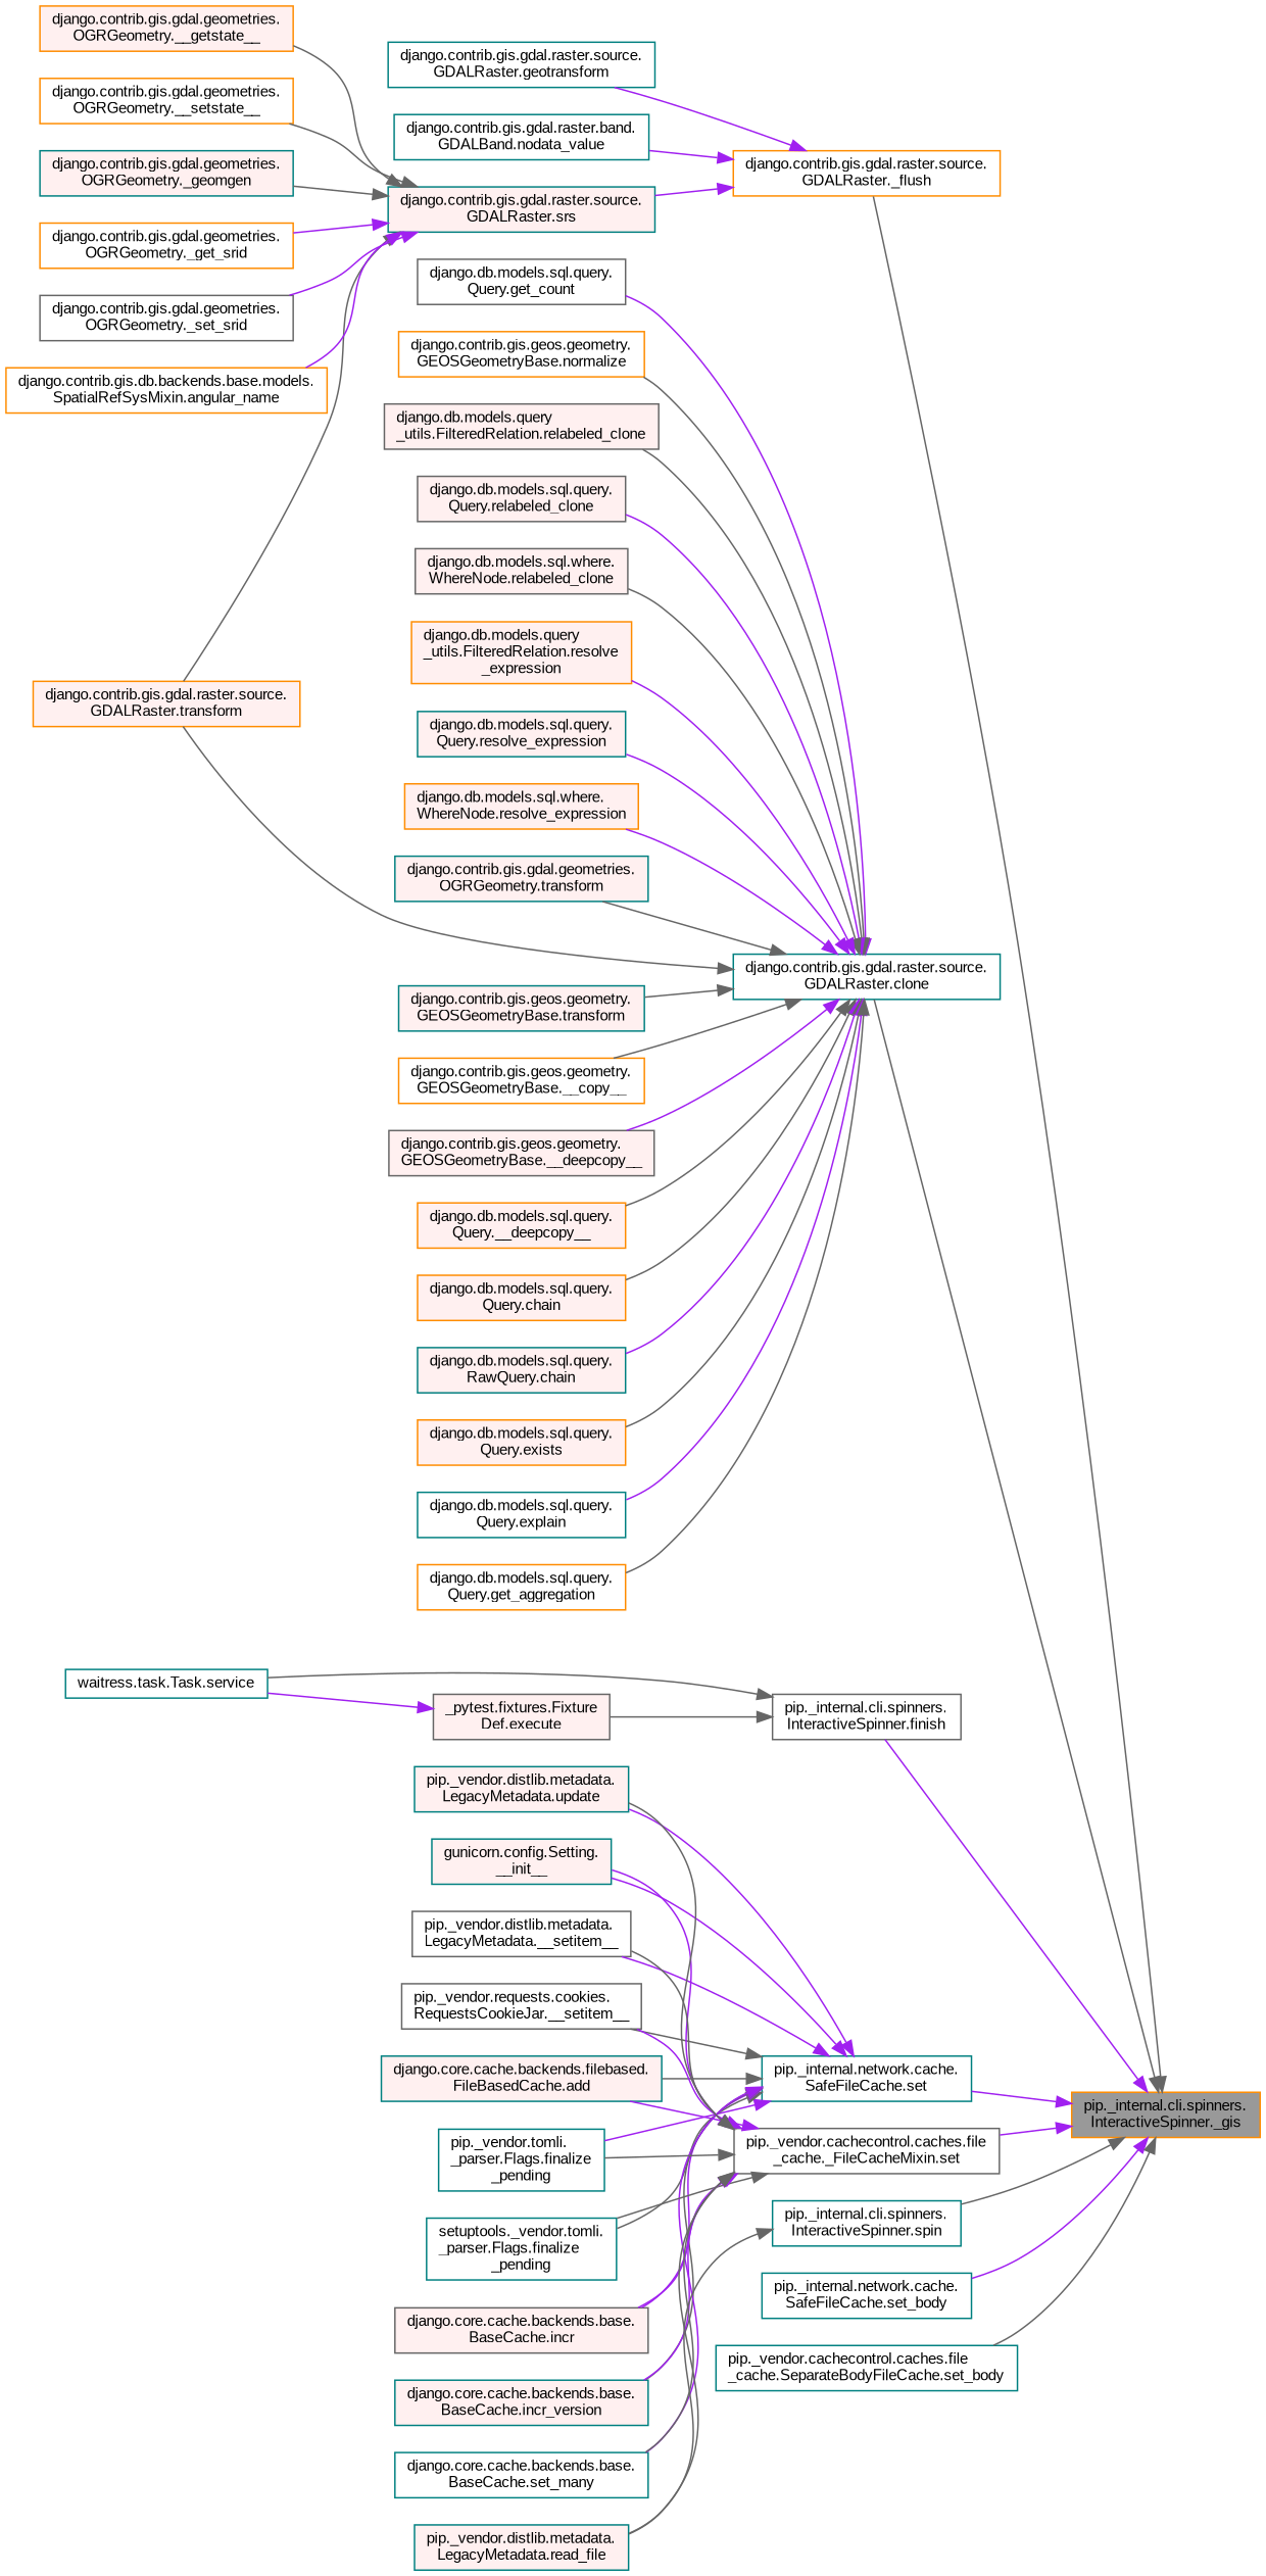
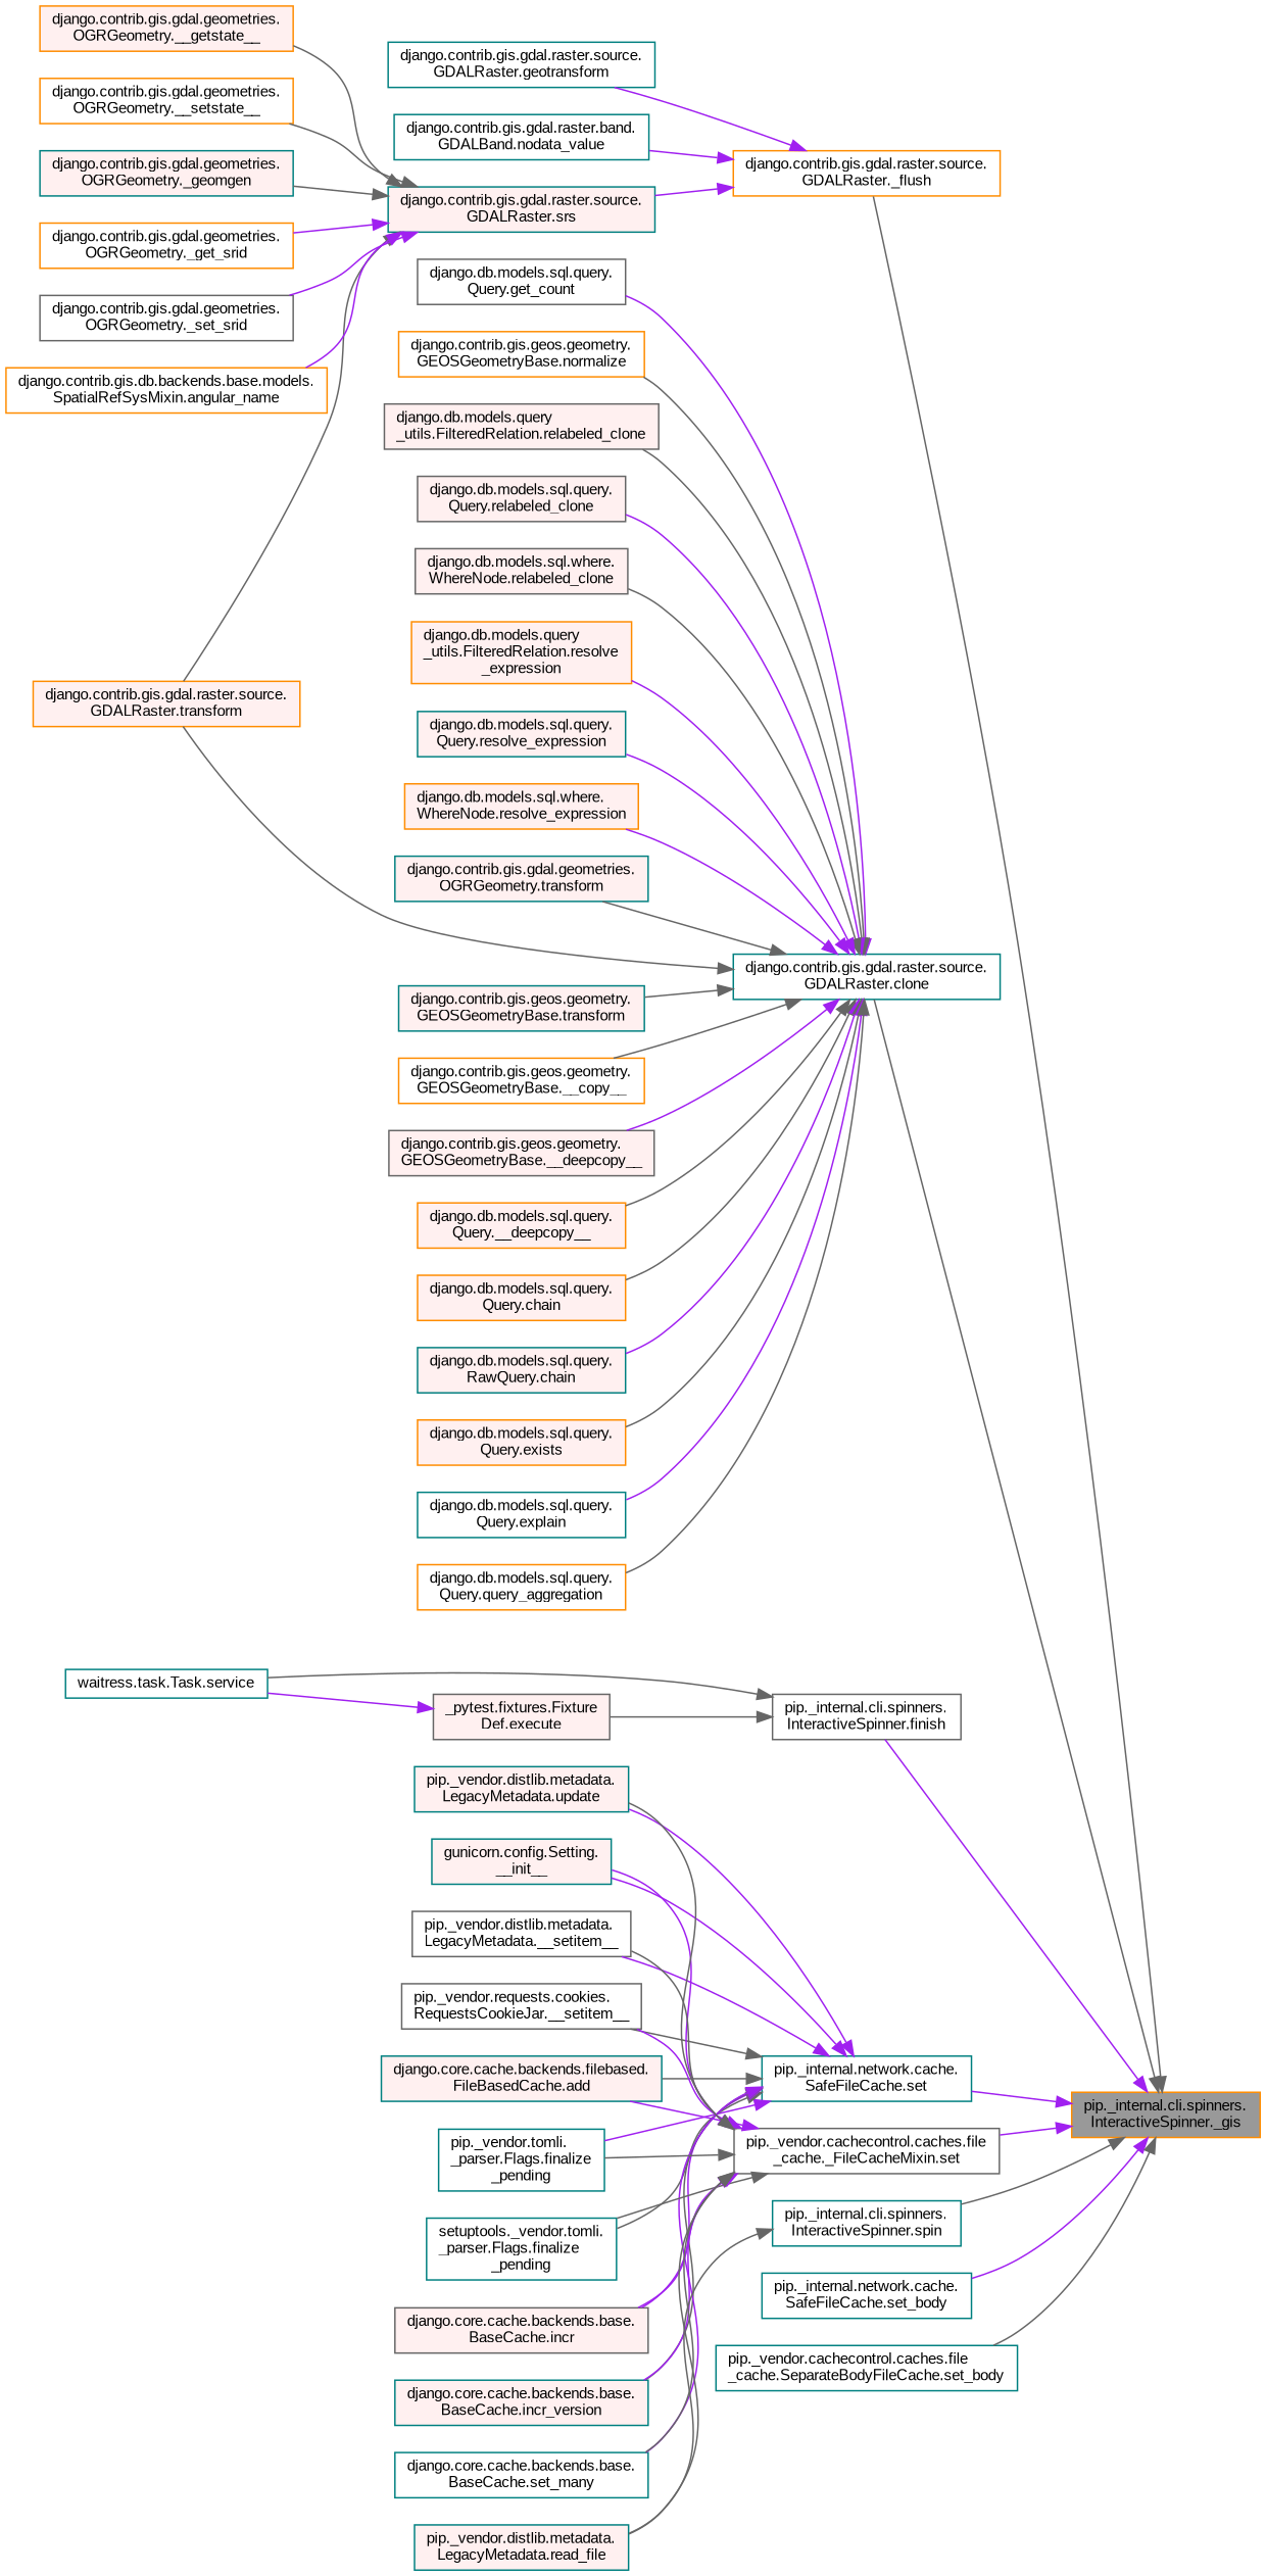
  digraph {
    fontname="Liberation Sans"
    rankdir=RL
    node [color=teal fillcolor=white fontname="Liberation Sans" fontsize=10 shape=box style=filled]
    edge [color=gray40 dir=back fontname="Liberation Sans" fontsize=10 labelfontname=Helvetica labelfontsize=10 style=solid]
    n1 [color=darkorange fillcolor=grey60 fontcolor=black height=0.2 label="pip._internal.cli.spinners.\lInteractiveSpinner._gis" width=0.4]
    n2 [color=darkorange height=0.2 label="django.contrib.gis.gdal.raster.source.\lGDALRaster._flush" width=0.4]
    n3 [height=0.2 label="django.contrib.gis.gdal.raster.source.\lGDALRaster.clone" width=0.4]
    n4 [color=gray40 height=0.2 label="pip._internal.cli.spinners.\lInteractiveSpinner.finish" width=0.4]
    n5 [height=0.2 label="pip._internal.network.cache.\lSafeFileCache.set" width=0.4]
    n6 [color=gray40 height=0.2 label="pip._vendor.cachecontrol.caches.file\l_cache._FileCacheMixin.set" width=0.4]
    n7 [height=0.2 label="pip._internal.network.cache.\lSafeFileCache.set_body" width=0.4]
    n8 [height=0.2 label="pip._vendor.cachecontrol.caches.file\l_cache.SeparateBodyFileCache.set_body" width=0.4]
    n9 [height=0.2 label="pip._internal.cli.spinners.\lInteractiveSpinner.spin" width=0.4]
    n10 [height=0.2 label="django.contrib.gis.gdal.raster.source.\lGDALRaster.geotransform" width=0.4]
    n11 [height=0.2 label="django.contrib.gis.gdal.raster.band.\lGDALBand.nodata_value" width=0.4]
    n12 [fillcolor="#FFF0F0" height=0.2 label="django.contrib.gis.gdal.raster.source.\lGDALRaster.srs" width=0.4]
    n13 [color=darkorange fillcolor="#FFF0F0" height=0.2 label="django.contrib.gis.gdal.raster.source.\lGDALRaster.transform" width=0.4]
    n14 [color=darkorange height=0.2 label="django.contrib.gis.geos.geometry.\lGEOSGeometryBase.__copy__" width=0.4]
    n15 [color=gray40 fillcolor="#FFF0F0" height=0.2 label="django.contrib.gis.geos.geometry.\lGEOSGeometryBase.__deepcopy__" width=0.4]
    n16 [color=darkorange fillcolor="#FFF0F0" height=0.2 label="django.db.models.sql.query.\lQuery.__deepcopy__" width=0.4]
    n17 [color=darkorange fillcolor="#FFF0F0" height=0.2 label="django.db.models.sql.query.\lQuery.chain" width=0.4]
    n18 [fillcolor="#FFF0F0" height=0.2 label="django.db.models.sql.query.\lRawQuery.chain" width=0.4]
    n19 [color=darkorange fillcolor="#FFF0F0" height=0.2 label="django.db.models.sql.query.\lQuery.exists" width=0.4]
    n20 [height=0.2 label="django.db.models.sql.query.\lQuery.explain" width=0.4]
-   n21 [color=darkorange height=0.2 label="django.db.models.sql.query.\lQuery.get_aggregation" width=0.4]
+   n21 [color=darkorange height=0.2 label="django.db.models.sql.query.\lQuery.query_aggregation" width=0.4]
    n22 [color=gray40 height=0.2 label="django.db.models.sql.query.\lQuery.get_count" width=0.4]
    n23 [color=darkorange height=0.2 label="django.contrib.gis.geos.geometry.\lGEOSGeometryBase.normalize" width=0.4]
    n24 [color=gray40 fillcolor="#FFF0F0" height=0.2 label="django.db.models.query\l_utils.FilteredRelation.relabeled_clone" width=0.4]
    n25 [color=gray40 fillcolor="#FFF0F0" height=0.2 label="django.db.models.sql.query.\lQuery.relabeled_clone" width=0.4]
    n26 [color=gray40 fillcolor="#FFF0F0" height=0.2 label="django.db.models.sql.where.\lWhereNode.relabeled_clone" width=0.4]
    n27 [color=darkorange fillcolor="#FFF0F0" height=0.2 label="django.db.models.query\l_utils.FilteredRelation.resolve\l_expression" width=0.4]
    n28 [fillcolor="#FFF0F0" height=0.2 label="django.db.models.sql.query.\lQuery.resolve_expression" width=0.4]
    n29 [color=darkorange fillcolor="#FFF0F0" height=0.2 label="django.db.models.sql.where.\lWhereNode.resolve_expression" width=0.4]
    n30 [fillcolor="#FFF0F0" height=0.2 label="django.contrib.gis.gdal.geometries.\lOGRGeometry.transform" width=0.4]
    n31 [fillcolor="#FFF0F0" height=0.2 label="django.contrib.gis.geos.geometry.\lGEOSGeometryBase.transform" width=0.4]
    n32 [color=gray40 fillcolor="#FFF0F0" height=0.2 label="_pytest.fixtures.Fixture\lDef.execute" width=0.4]
    n33 [height=0.2 label="waitress.task.Task.service" width=0.4]
    n34 [fillcolor="#FFF0F0" height=0.2 label="gunicorn.config.Setting.\l__init__" width=0.4]
    n35 [color=gray40 height=0.2 label="pip._vendor.distlib.metadata.\lLegacyMetadata.__setitem__" width=0.4]
    n36 [color=gray40 height=0.2 label="pip._vendor.requests.cookies.\lRequestsCookieJar.__setitem__" width=0.4]
    n37 [fillcolor="#FFF0F0" height=0.2 label="django.core.cache.backends.filebased.\lFileBasedCache.add" width=0.4]
    n38 [height=0.2 label="pip._vendor.tomli.\l_parser.Flags.finalize\l_pending" width=0.4]
    n39 [height=0.2 label="setuptools._vendor.tomli.\l_parser.Flags.finalize\l_pending" width=0.4]
    n40 [color=gray40 fillcolor="#FFF0F0" height=0.2 label="django.core.cache.backends.base.\lBaseCache.incr" width=0.4]
    n41 [fillcolor="#FFF0F0" height=0.2 label="django.core.cache.backends.base.\lBaseCache.incr_version" width=0.4]
    n42 [height=0.2 label="django.core.cache.backends.base.\lBaseCache.set_many" width=0.4]
    n43 [fillcolor="#FFF0F0" height=0.2 label="pip._vendor.distlib.metadata.\lLegacyMetadata.update" width=0.4]
    n44 [fillcolor="#FFF0F0" height=0.2 label="pip._vendor.distlib.metadata.\lLegacyMetadata.read_file" width=0.4]
    n45 [color=darkorange fillcolor="#FFF0F0" height=0.2 label="django.contrib.gis.gdal.geometries.\lOGRGeometry.__getstate__" width=0.4]
    n46 [color=darkorange height=0.2 label="django.contrib.gis.gdal.geometries.\lOGRGeometry.__setstate__" width=0.4]
    n47 [fillcolor="#FFF0F0" height=0.2 label="django.contrib.gis.gdal.geometries.\lOGRGeometry._geomgen" width=0.4]
    n48 [color=darkorange height=0.2 label="django.contrib.gis.gdal.geometries.\lOGRGeometry._get_srid" width=0.4]
    n49 [color=gray40 height=0.2 label="django.contrib.gis.gdal.geometries.\lOGRGeometry._set_srid" width=0.4]
    n50 [color=darkorange height=0.2 label="django.contrib.gis.db.backends.base.models.\lSpatialRefSysMixin.angular_name" width=0.4]
    n1 -> n2
    n1 -> n3
    n1 -> n4 [color=purple]
    n1 -> n5 [color=purple]
    n1 -> n6 [color=purple]
    n1 -> n7 [color=purple]
    n1 -> n8
    n1 -> n9
    n2 -> n10 [color=purple]
    n2 -> n11 [color=purple]
    n2 -> n12 [color=purple]
    n3 -> n13
    n3 -> n14
    n3 -> n15 [color=purple]
    n3 -> n16
    n3 -> n17
    n3 -> n18 [color=purple]
    n3 -> n19
    n3 -> n20 [color=purple]
    n3 -> n21
    n3 -> n22 [color=purple]
    n3 -> n23
    n3 -> n24
    n3 -> n25 [color=purple]
    n3 -> n26
    n3 -> n27 [color=purple]
    n3 -> n28 [color=purple]
    n3 -> n29 [color=purple]
    n3 -> n30
    n3 -> n31
    n4 -> n32
    n4 -> n33
    n5 -> n34 [color=purple]
    n5 -> n35 [color=purple]
    n5 -> n36
    n5 -> n37
    n5 -> n38 [color=purple]
    n5 -> n39
    n5 -> n40 [color=purple]
    n5 -> n41
    n5 -> n42 [color=purple]
    n5 -> n43 [color=purple]
    n6 -> n34 [color=purple]
    n6 -> n35
    n6 -> n36 [color=purple]
    n6 -> n37 [color=purple]
    n6 -> n38
    n6 -> n39
    n6 -> n40 [color=purple]
    n6 -> n41 [color=purple]
    n6 -> n42
    n6 -> n43
    n6 -> n44
    n9 -> n44
    n12 -> n13
    n12 -> n45
    n12 -> n46
    n12 -> n47
    n12 -> n48 [color=purple]
    n12 -> n49 [color=purple]
    n12 -> n50 [color=purple]
    n32 -> n33 [color=purple]
  }
